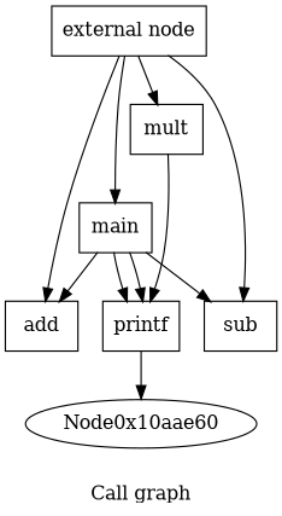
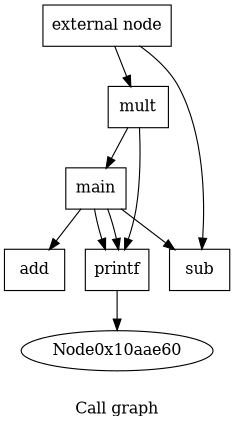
  digraph {
    label="Call graph"
    node [shape=record]
    n1 [label="{external node}"]
    n2 [label="{add}"]
    n3 [label="{sub}"]
    n4 [label="{mult}"]
    n5 [label="{main}"]
    n6 [label="{printf}"]
    Node0x10aae60 [shape=""]
-   n1 -> n2
    n1 -> n3
    n1 -> n4
-   n1 -> n5
+   n4 -> n5
    n4 -> n6
    n5 -> n2
    n5 -> n3
    n5 -> n6
    n5 -> n6
    n6 -> Node0x10aae60
  }
